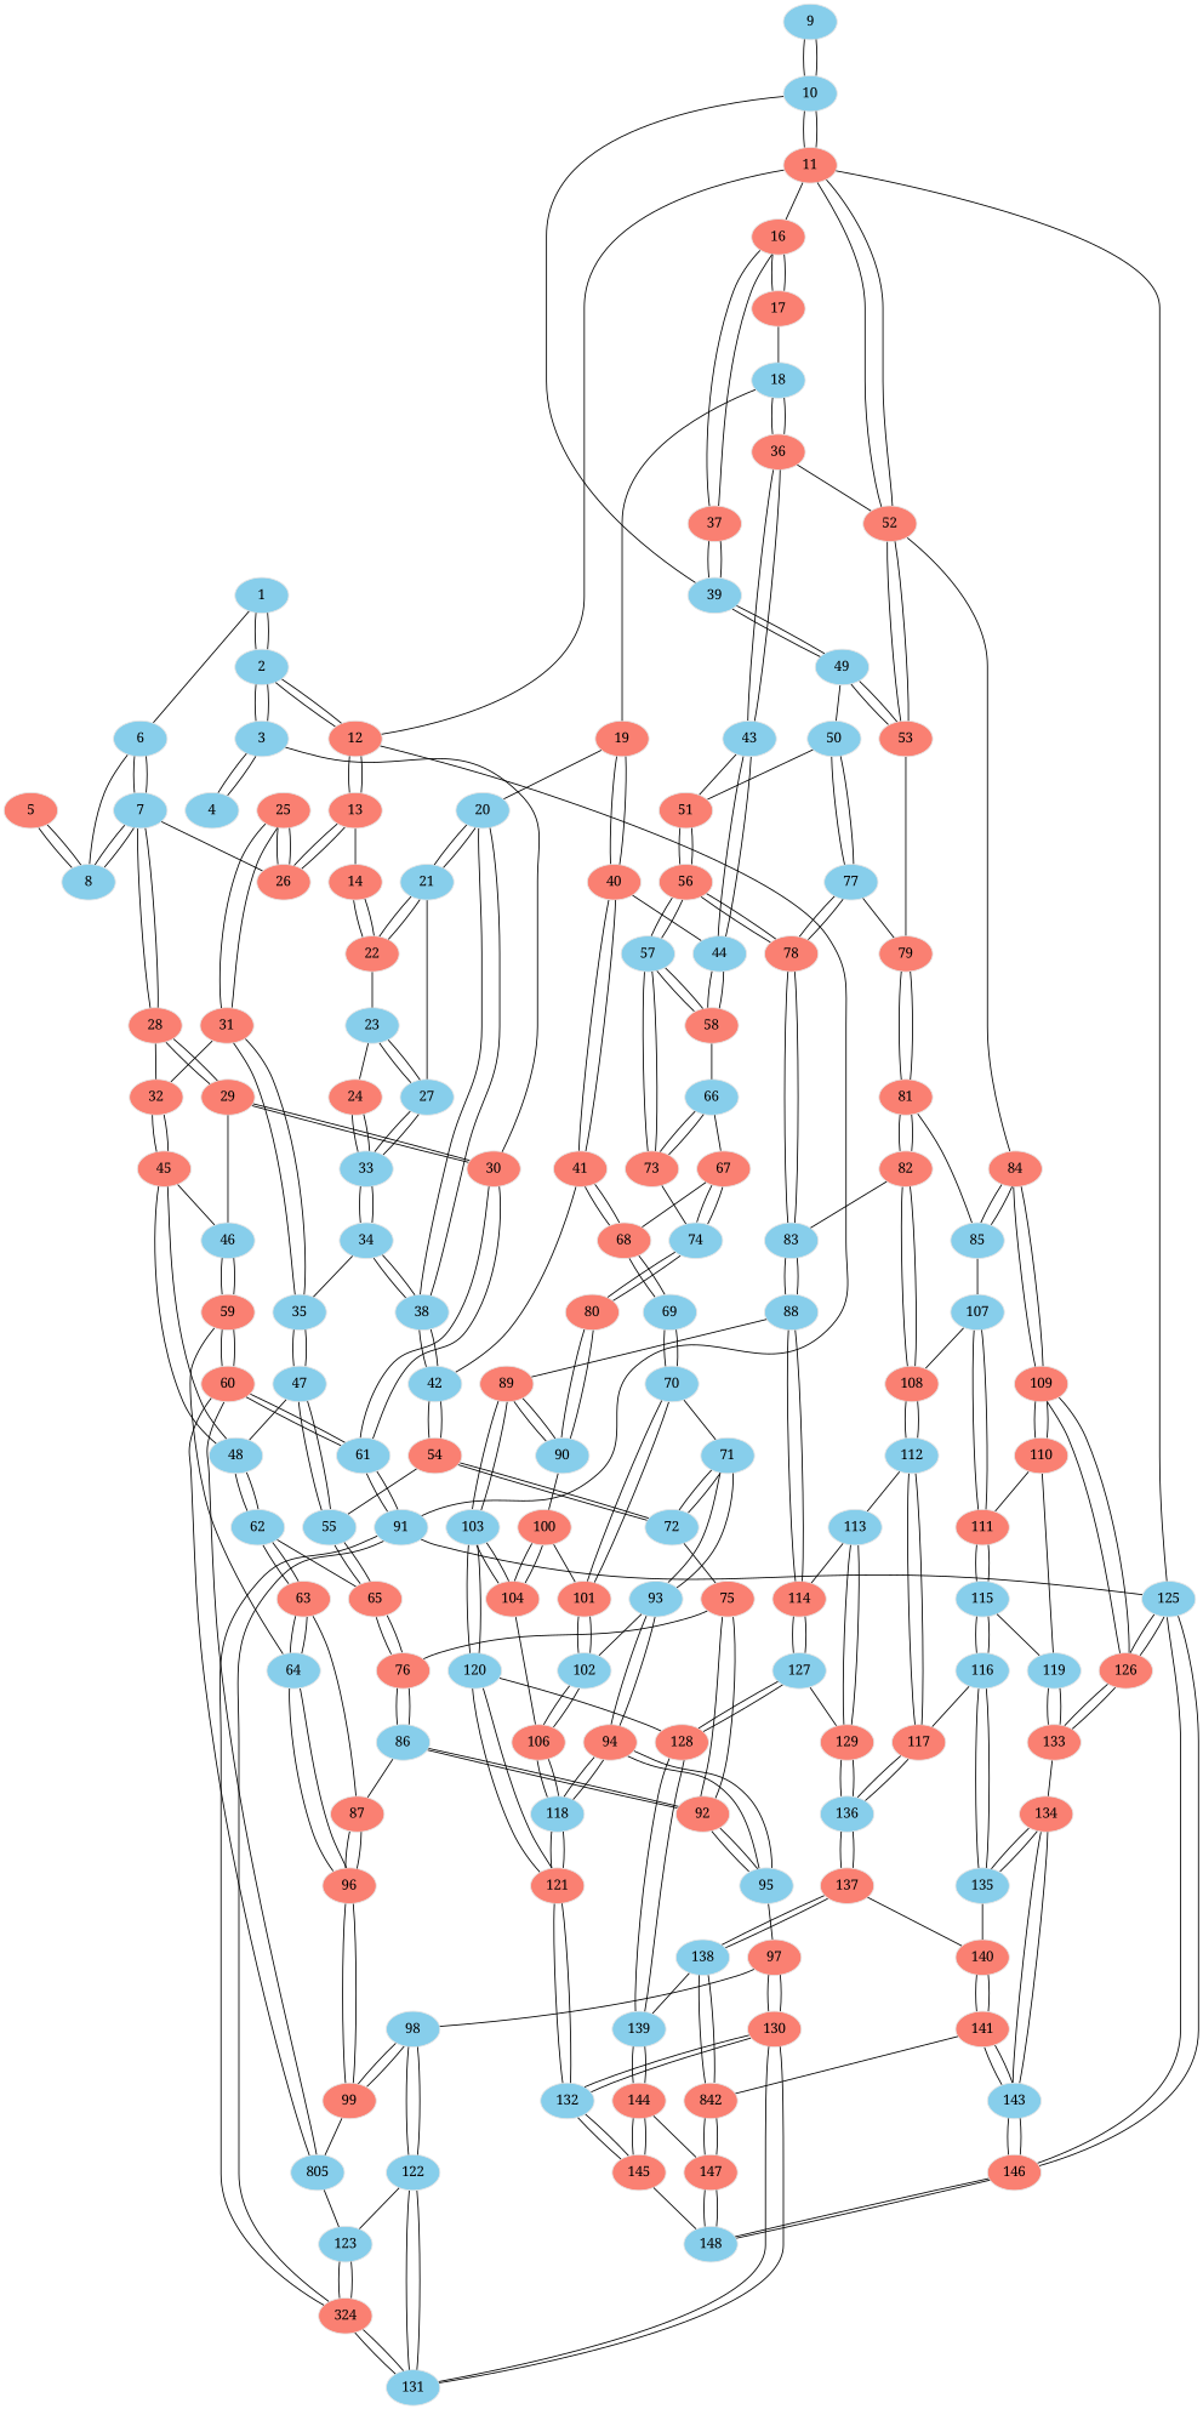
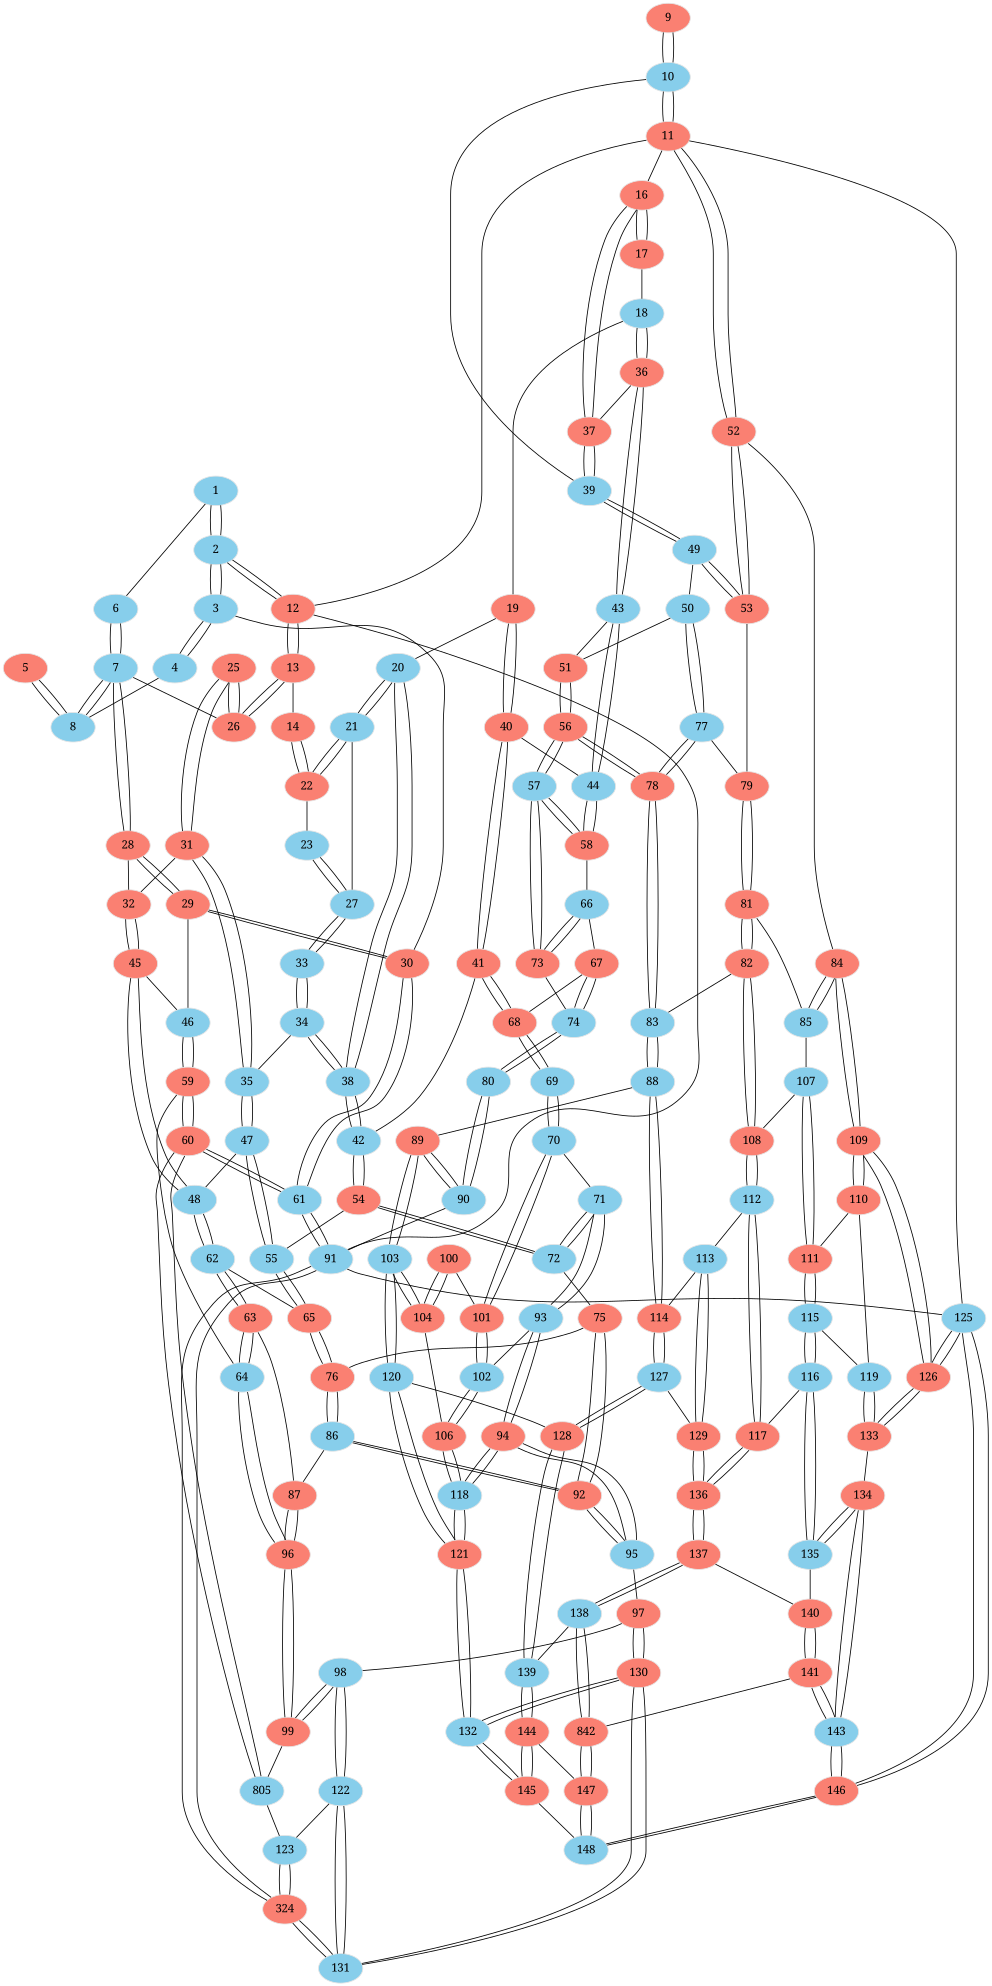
  graph {
    fontname="Noto Serif"
    node [color=gray90 fillcolor=salmon fontname="Noto Serif" style=filled]
    edge [fontname="Noto Serif"]
    1 [fillcolor=skyblue]
    2 [fillcolor=skyblue]
    6 [fillcolor=skyblue]
    3 [fillcolor=skyblue]
    12
    7 [fillcolor=skyblue]
    4 [fillcolor=skyblue]
    30
    13
    91 [fillcolor=skyblue]
    8 [fillcolor=skyblue]
    61 [fillcolor=skyblue]
    5
    26
    28
    29
    32
-   9 [fillcolor=skyblue]
+   9
    10 [fillcolor=skyblue]
    11
    39 [fillcolor=skyblue]
    16
    17
    37
    52
    125 [fillcolor=skyblue]
    49 [fillcolor=skyblue]
    53
    84
    126
    146
    14
    n33 [label=324]
    22
    23 [fillcolor=skyblue]
    18 [fillcolor=skyblue]
    19
    36
    20 [fillcolor=skyblue]
    40
    43 [fillcolor=skyblue]
    21 [fillcolor=skyblue]
    38 [fillcolor=skyblue]
    41
    44 [fillcolor=skyblue]
    27 [fillcolor=skyblue]
    42 [fillcolor=skyblue]
    33 [fillcolor=skyblue]
-   24
    25
    31
    34 [fillcolor=skyblue]
    35 [fillcolor=skyblue]
    46 [fillcolor=skyblue]
    45
    59
    47 [fillcolor=skyblue]
    48 [fillcolor=skyblue]
    55 [fillcolor=skyblue]
    51
    54
    50 [fillcolor=skyblue]
    68
    58
    69 [fillcolor=skyblue]
    72 [fillcolor=skyblue]
    56
    66 [fillcolor=skyblue]
    62 [fillcolor=skyblue]
    60
    64 [fillcolor=skyblue]
    65
    63
    77 [fillcolor=skyblue]
    79
    78
    57 [fillcolor=skyblue]
    85 [fillcolor=skyblue]
    109
    81
    75
    76
    73
    83 [fillcolor=skyblue]
    74 [fillcolor=skyblue]
    67
    n87 [fillcolor=skyblue label=805]
    96
    123 [fillcolor=skyblue]
    87
    99
    86 [fillcolor=skyblue]
-   80
+   80 [fillcolor=skyblue]
    70 [fillcolor=skyblue]
    71 [fillcolor=skyblue]
    101
    90 [fillcolor=skyblue]
    93 [fillcolor=skyblue]
    102 [fillcolor=skyblue]
    94
    92
    95 [fillcolor=skyblue]
    88 [fillcolor=skyblue]
    82
    100
    108
    107 [fillcolor=skyblue]
    112 [fillcolor=skyblue]
    89
    114
    110
    111
    103 [fillcolor=skyblue]
    127 [fillcolor=skyblue]
    104
    120 [fillcolor=skyblue]
    131 [fillcolor=skyblue]
    97
    118 [fillcolor=skyblue]
    106
    121
    98 [fillcolor=skyblue]
    130
    122 [fillcolor=skyblue]
    132 [fillcolor=skyblue]
    128
    115 [fillcolor=skyblue]
    113 [fillcolor=skyblue]
    117
    119 [fillcolor=skyblue]
    133
    116 [fillcolor=skyblue]
    129
-   136 [fillcolor=skyblue]
+   136
    135 [fillcolor=skyblue]
    140
    137
    134
    139 [fillcolor=skyblue]
    145
    148 [fillcolor=skyblue]
    144
    143 [fillcolor=skyblue]
    141
    138 [fillcolor=skyblue]
    n146 [label=842]
    147
    1 -- 2
    1 -- 2
    1 -- 6
    2 -- 3
    2 -- 3
    2 -- 12
    2 -- 12
    6 -- 7
    6 -- 7
    3 -- 4
    3 -- 4
    3 -- 30
    12 -- 13
    12 -- 13
    12 -- 91
    7 -- 8
    7 -- 8
    7 -- 26
    7 -- 28
    7 -- 28
-   6 -- 8
+   4 -- 8
    30 -- 61
    30 -- 61
    13 -- 26
    13 -- 26
    13 -- 14
    91 -- 125
    91 -- n33
    91 -- n33
    61 -- 91
    61 -- 91
    5 -- 8
    5 -- 8
    28 -- 29
    28 -- 29
    28 -- 32
    29 -- 30
    29 -- 30
    29 -- 46
    32 -- 45
    32 -- 45
    9 -- 10
    9 -- 10
    10 -- 11
    10 -- 11
    10 -- 39
    11 -- 12
    11 -- 16
    11 -- 52
    11 -- 52
    11 -- 125
    39 -- 49
    39 -- 49
    16 -- 17
    16 -- 17
    16 -- 37
    16 -- 37
    17 -- 18
    37 -- 39
    37 -- 39
    52 -- 53
    52 -- 53
    52 -- 84
    125 -- 126
    125 -- 126
    125 -- 146
    125 -- 146
    49 -- 53
    49 -- 53
    49 -- 50
    53 -- 79
    84 -- 85
    84 -- 85
    84 -- 109
    84 -- 109
    126 -- 133
    126 -- 133
    146 -- 148
    146 -- 148
    14 -- 22
    14 -- 22
    n33 -- 131
    n33 -- 131
    22 -- 23
    23 -- 27
    23 -- 27
-   23 -- 24
    18 -- 19
    18 -- 36
    18 -- 36
    19 -- 20
    19 -- 40
    19 -- 40
-   36 -- 52
+   36 -- 37
    36 -- 43
    36 -- 43
    20 -- 21
    20 -- 21
    20 -- 38
    20 -- 38
    40 -- 41
    40 -- 41
    40 -- 44
    43 -- 44
    43 -- 44
    43 -- 51
    21 -- 22
    21 -- 22
    21 -- 27
    38 -- 42
    38 -- 42
    41 -- 42
    41 -- 68
    41 -- 68
    44 -- 58
    44 -- 58
    27 -- 33
    27 -- 33
    42 -- 54
    42 -- 54
    33 -- 34
    33 -- 34
-   24 -- 33
-   24 -- 33
    25 -- 26
    25 -- 26
    25 -- 31
    25 -- 31
    31 -- 32
    31 -- 35
    31 -- 35
    34 -- 38
    34 -- 38
    34 -- 35
    35 -- 47
    35 -- 47
    46 -- 59
    46 -- 59
    45 -- 46
    45 -- 48
    45 -- 48
    59 -- 60
    59 -- 60
    59 -- 64
    47 -- 48
    47 -- 55
    47 -- 55
    48 -- 62
    48 -- 62
    55 -- 65
    55 -- 65
    51 -- 56
    51 -- 56
    54 -- 55
    54 -- 72
    54 -- 72
    50 -- 51
    50 -- 77
    50 -- 77
    68 -- 69
    68 -- 69
    58 -- 66
    69 -- 70
    69 -- 70
    72 -- 75
    56 -- 78
    56 -- 78
    56 -- 57
    56 -- 57
    66 -- 73
    66 -- 73
    66 -- 67
    62 -- 65
    62 -- 63
    62 -- 63
    60 -- 61
    60 -- 61
    60 -- n87
    60 -- n87
    64 -- 96
    64 -- 96
    65 -- 76
    65 -- 76
    63 -- 64
    63 -- 64
    63 -- 87
    77 -- 79
    77 -- 78
    77 -- 78
    79 -- 81
    79 -- 81
    78 -- 83
    78 -- 83
    57 -- 58
    57 -- 58
    57 -- 73
    57 -- 73
    85 -- 107
    109 -- 126
    109 -- 126
    109 -- 110
    109 -- 110
    81 -- 85
    81 -- 82
    81 -- 82
    75 -- 76
    75 -- 92
    75 -- 92
    76 -- 86
    76 -- 86
    73 -- 74
    83 -- 88
    83 -- 88
    74 -- 80
    74 -- 80
    67 -- 68
    67 -- 74
    67 -- 74
    n87 -- 123
    96 -- 99
    96 -- 99
    123 -- n33
    123 -- n33
    87 -- 96
    87 -- 96
    99 -- n87
    86 -- 87
    86 -- 92
    86 -- 92
    80 -- 90
    80 -- 90
    70 -- 71
    70 -- 101
    70 -- 101
    71 -- 72
    71 -- 72
    71 -- 93
    71 -- 93
    101 -- 102
    101 -- 102
-   90 -- 100
+   90 -- 91
    93 -- 102
    93 -- 94
    93 -- 94
    102 -- 106
    102 -- 106
    94 -- 95
    94 -- 95
    94 -- 118
    94 -- 118
    92 -- 95
    92 -- 95
    95 -- 97
    88 -- 89
    88 -- 114
    88 -- 114
    82 -- 83
    82 -- 108
    82 -- 108
    100 -- 101
    100 -- 104
    100 -- 104
    108 -- 112
    108 -- 112
    107 -- 108
    107 -- 111
    107 -- 111
    112 -- 113
    112 -- 117
    112 -- 117
    89 -- 90
    89 -- 90
    89 -- 103
    89 -- 103
    114 -- 127
    114 -- 127
    110 -- 111
    110 -- 119
    111 -- 115
    111 -- 115
    103 -- 104
    103 -- 104
    103 -- 120
    103 -- 120
    127 -- 128
    127 -- 128
    127 -- 129
    104 -- 106
    120 -- 121
    120 -- 121
    120 -- 128
    97 -- 98
    97 -- 130
    97 -- 130
    118 -- 121
    118 -- 121
    106 -- 118
    106 -- 118
    121 -- 132
    121 -- 132
    98 -- 99
    98 -- 99
    98 -- 122
    98 -- 122
    130 -- 131
    130 -- 131
    130 -- 132
    130 -- 132
    122 -- 123
    122 -- 131
    122 -- 131
    132 -- 145
    132 -- 145
    128 -- 139
    128 -- 139
    115 -- 119
    115 -- 116
    115 -- 116
    113 -- 114
    113 -- 129
    113 -- 129
    117 -- 136
    117 -- 136
    119 -- 133
    119 -- 133
    133 -- 134
    116 -- 117
    116 -- 135
    116 -- 135
    129 -- 136
    129 -- 136
    136 -- 137
    136 -- 137
    135 -- 140
    140 -- 141
    140 -- 141
    137 -- 140
    137 -- 138
    137 -- 138
    134 -- 135
    134 -- 135
    134 -- 143
    134 -- 143
    139 -- 144
    139 -- 144
    145 -- 148
    144 -- 145
    144 -- 145
    144 -- 147
    143 -- 146
    143 -- 146
    141 -- 143
    141 -- 143
    141 -- n146
    138 -- 139
    138 -- n146
    138 -- n146
    n146 -- 147
    n146 -- 147
    147 -- 148
    147 -- 148
  }
